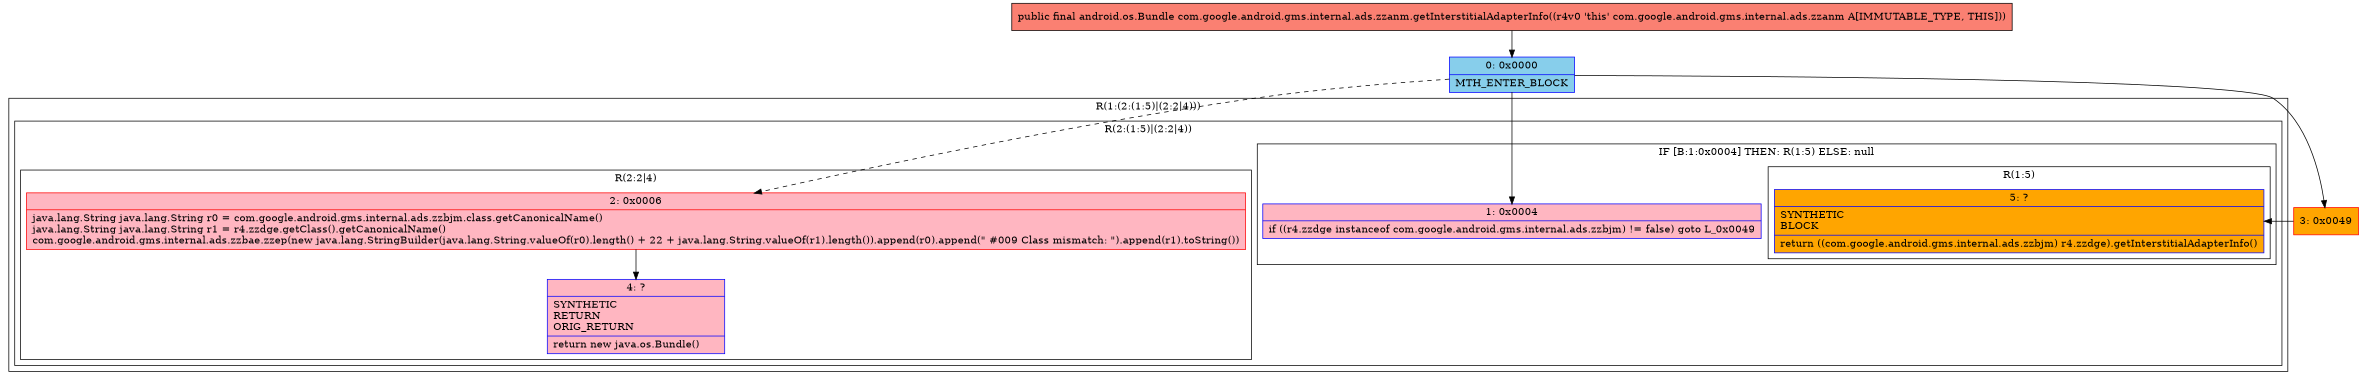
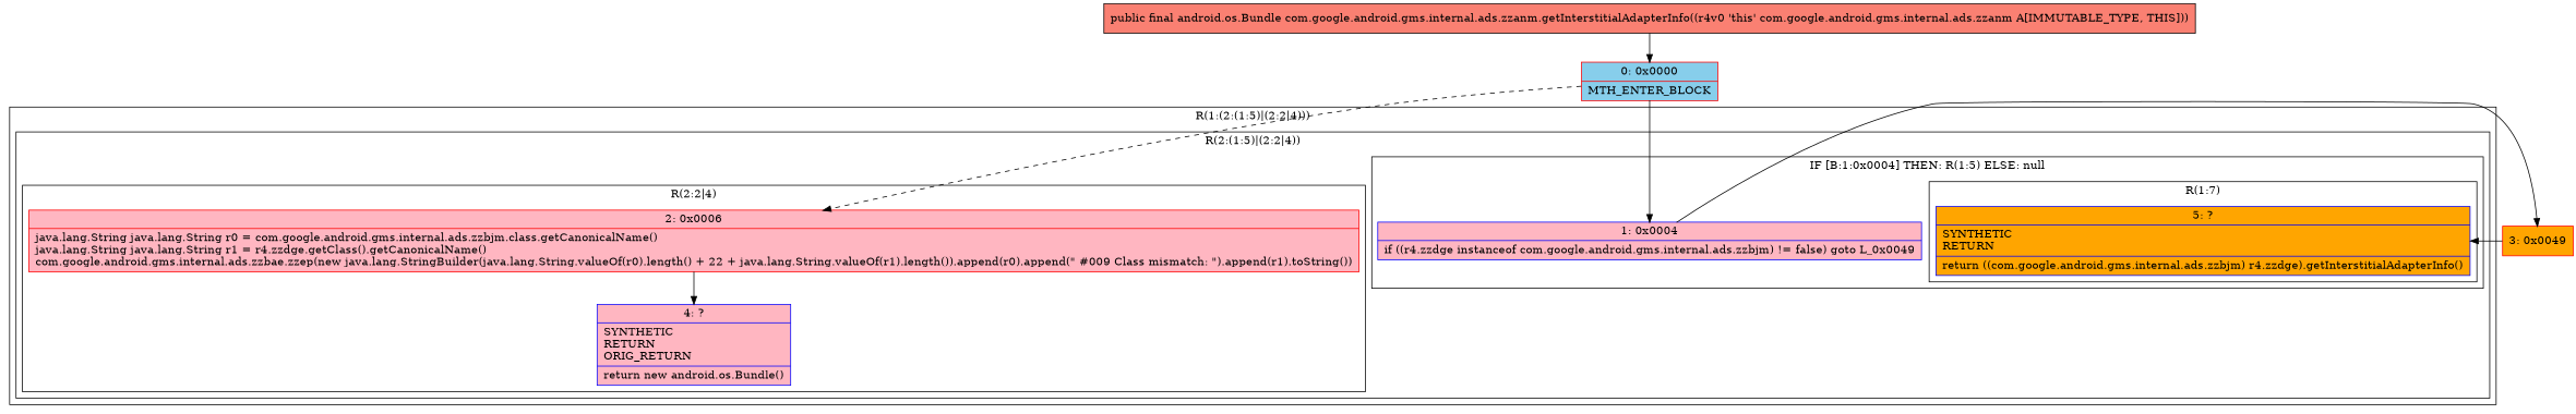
  digraph {
    node [color=blue fillcolor=lightpink shape=record style=filled]
-   n1 [fillcolor=orange label="{5\:\ ?|SYNTHETIC\lBLOCK\l|return ((com.google.android.gms.internal.ads.zzbjm) r4.zzdge).getInterstitialAdapterInfo()\l}"]
+   n1 [fillcolor=orange label="{5\:\ ?|SYNTHETIC\lRETURN\l|return ((com.google.android.gms.internal.ads.zzbjm) r4.zzdge).getInterstitialAdapterInfo()\l}"]
    n2 [label="{1\:\ 0x0004|if ((r4.zzdge instanceof com.google.android.gms.internal.ads.zzbjm) != false) goto L_0x0049\l}"]
    n3 [color=red label="{2\:\ 0x0006|java.lang.String java.lang.String r0 = com.google.android.gms.internal.ads.zzbjm.class.getCanonicalName()\ljava.lang.String java.lang.String r1 = r4.zzdge.getClass().getCanonicalName()\lcom.google.android.gms.internal.ads.zzbae.zzep(new java.lang.StringBuilder(java.lang.String.valueOf(r0).length() + 22 + java.lang.String.valueOf(r1).length()).append(r0).append(\" #009 Class mismatch: \").append(r1).toString())\l}"]
-   n4 [label="{4\:\ ?|SYNTHETIC\lRETURN\lORIG_RETURN\l|return new java.os.Bundle()\l}"]
+   n4 [label="{4\:\ ?|SYNTHETIC\lRETURN\lORIG_RETURN\l|return new android.os.Bundle()\l}"]
    n5 [color=red fillcolor=orange label="{3\:\ 0x0049}"]
-   n6 [fillcolor=skyblue label="{0\:\ 0x0000|MTH_ENTER_BLOCK\l}"]
+   n6 [color=red fillcolor=skyblue label="{0\:\ 0x0000|MTH_ENTER_BLOCK\l}"]
    n7 [fillcolor=salmon label="{public final android.os.Bundle com.google.android.gms.internal.ads.zzanm.getInterstitialAdapterInfo((r4v0 'this' com.google.android.gms.internal.ads.zzanm A[IMMUTABLE_TYPE, THIS])) }" color=""]
    subgraph cluster_1 {
      label="R(1:(2:(1:5)|(2:2|4)))"
      subgraph cluster_2 {
        label="R(2:(1:5)|(2:2|4))"
        subgraph cluster_3 {
          label="IF [B:1:0x0004] THEN: R(1:5) ELSE: null"
          n2
          subgraph cluster_4 {
-           label="R(1:5)"
+           label="R(1:7)"
            n1
          }
        }
        subgraph cluster_5 {
          label="R(2:2|4)"
          n3
          n4
        }
      }
    }
-   n6 -> n5
+   n2 -> n5
    n3 -> n4
    n5 -> n1
    n6 -> n2
    n6 -> n3 [style=dashed]
    n7 -> n6
  }
